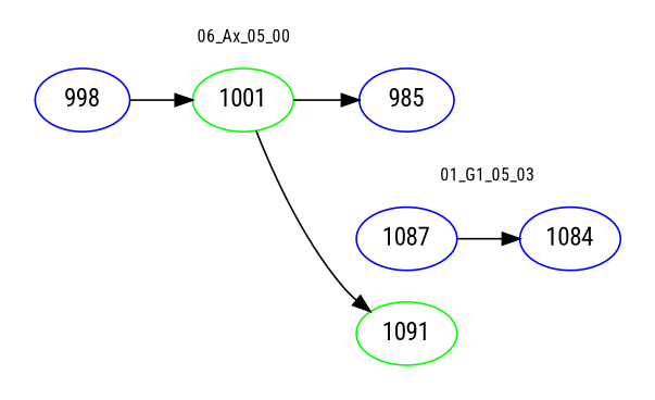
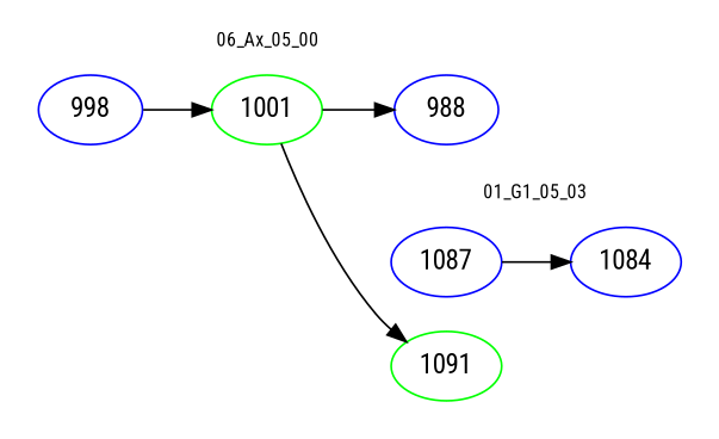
  digraph {
    fontname="Roboto Condensed"
    rankdir=LR
    node [color=blue fontname="Roboto Condensed"]
    edge [color=black fontname="Roboto Condensed"]
    n1 [label=998]
-   n2 [label=985]
+   n2 [label=988]
    n3 [color=green label=1001]
    n4 [label=1087]
    n5 [label=1084]
    n6 [color=green label=1091]
    subgraph cluster_1 {
      color=white
      fontsize=10
      label="06_Ax_05_00"
      n1
      n2
      n3
    }
    subgraph cluster_2 {
      color=white
      fontsize=10
      label="01_G1_05_03"
      n4
      n5
      n6
    }
    n1 -> n3
    n3 -> n2
    n3 -> n6
    n4 -> n5
  }
